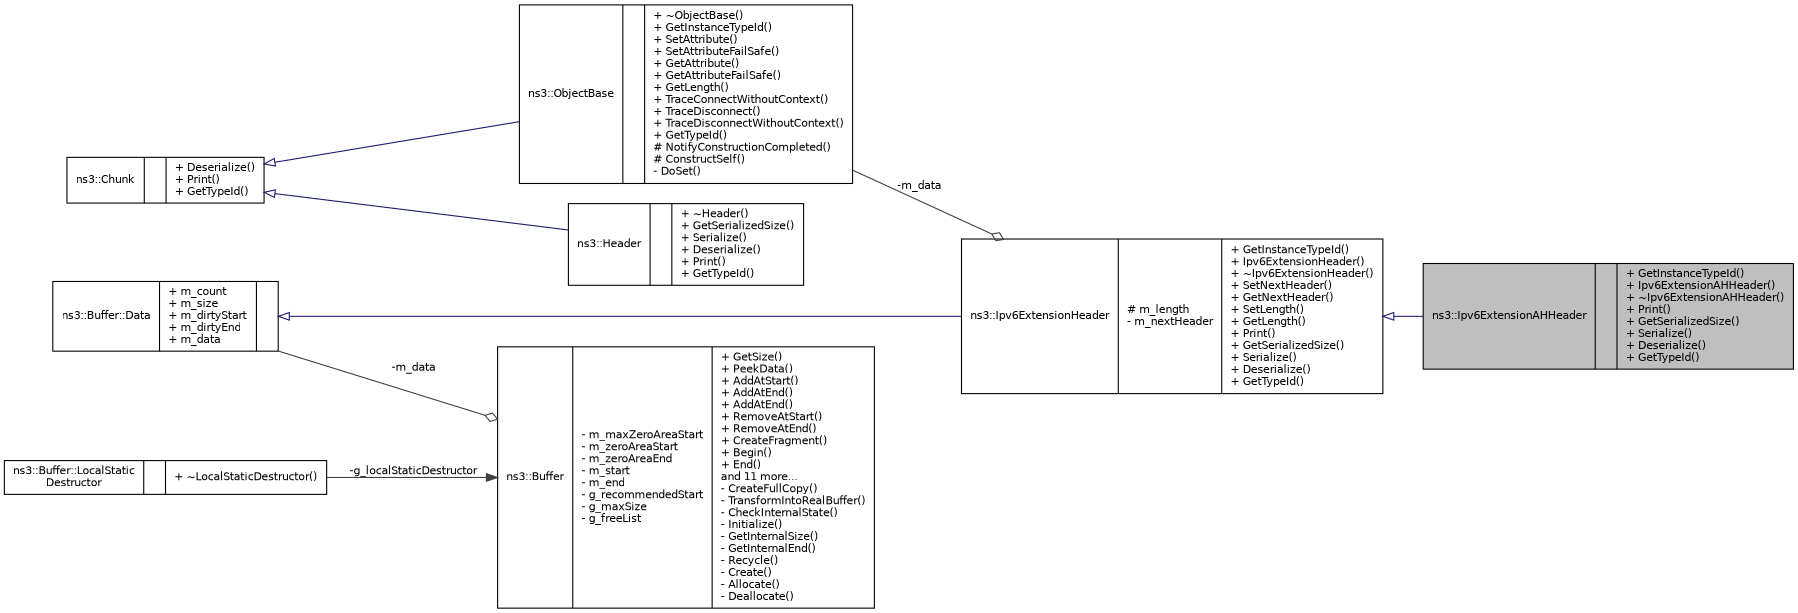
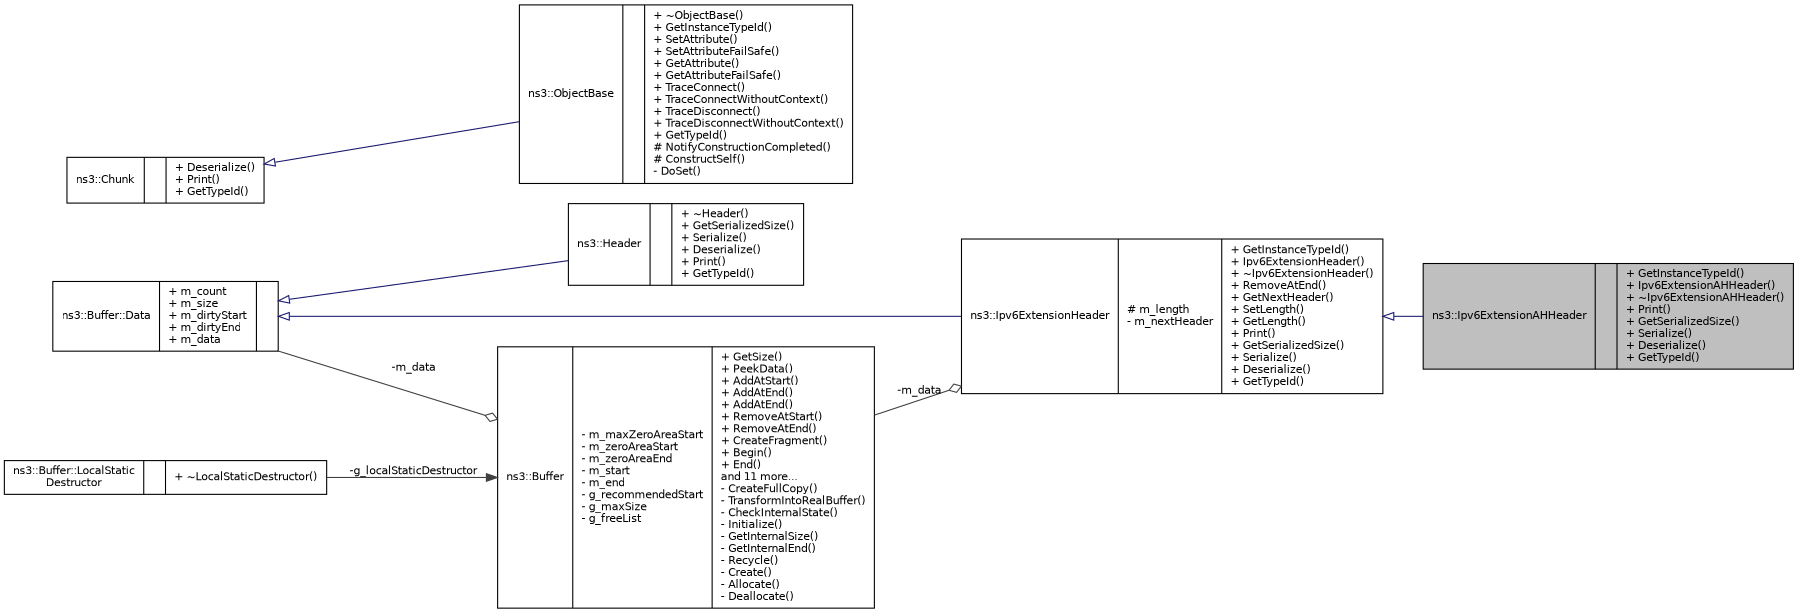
  digraph {
    rankdir=LR
    node [color=black fillcolor=white fontname=Helvetica fontsize=10 shape=record style=filled]
    edge [arrowtail=onormal color=midnightblue dir=back fontname=Helvetica fontsize=10 labelfontname=Helvetica labelfontsize=10 style=solid]
    n1 [fillcolor=grey75 fontcolor=black height=0.2 label="{ns3::Ipv6ExtensionAHHeader\n||+ GetInstanceTypeId()\l+ Ipv6ExtensionAHHeader()\l+ ~Ipv6ExtensionAHHeader()\l+ Print()\l+ GetSerializedSize()\l+ Serialize()\l+ Deserialize()\l+ GetTypeId()\l}" width=0.4]
-   n2 [height=0.2 label="{ns3::Ipv6ExtensionHeader\n|# m_length\l- m_nextHeader\l|+ GetInstanceTypeId()\l+ Ipv6ExtensionHeader()\l+ ~Ipv6ExtensionHeader()\l+ SetNextHeader()\l+ GetNextHeader()\l+ SetLength()\l+ GetLength()\l+ Print()\l+ GetSerializedSize()\l+ Serialize()\l+ Deserialize()\l+ GetTypeId()\l}" width=0.4]
+   n2 [height=0.2 label="{ns3::Ipv6ExtensionHeader\n|# m_length\l- m_nextHeader\l|+ GetInstanceTypeId()\l+ Ipv6ExtensionHeader()\l+ ~Ipv6ExtensionHeader()\l+ RemoveAtEnd()\l+ GetNextHeader()\l+ SetLength()\l+ GetLength()\l+ Print()\l+ GetSerializedSize()\l+ Serialize()\l+ Deserialize()\l+ GetTypeId()\l}" width=0.4]
    n3 [height=0.2 label="{ns3::Header\n||+ ~Header()\l+ GetSerializedSize()\l+ Serialize()\l+ Deserialize()\l+ Print()\l+ GetTypeId()\l}" width=0.4]
    n4 [height=0.2 label="{ns3::Chunk\n||+ Deserialize()\l+ Print()\l+ GetTypeId()\l}" width=0.4]
-   n5 [height=0.2 label="{ns3::ObjectBase\n||+ ~ObjectBase()\l+ GetInstanceTypeId()\l+ SetAttribute()\l+ SetAttributeFailSafe()\l+ GetAttribute()\l+ GetAttributeFailSafe()\l+ GetLength()\l+ TraceConnectWithoutContext()\l+ TraceDisconnect()\l+ TraceDisconnectWithoutContext()\l+ GetTypeId()\l# NotifyConstructionCompleted()\l# ConstructSelf()\l- DoSet()\l}" width=0.4]
+   n5 [height=0.2 label="{ns3::ObjectBase\n||+ ~ObjectBase()\l+ GetInstanceTypeId()\l+ SetAttribute()\l+ SetAttributeFailSafe()\l+ GetAttribute()\l+ GetAttributeFailSafe()\l+ TraceConnect()\l+ TraceConnectWithoutContext()\l+ TraceDisconnect()\l+ TraceDisconnectWithoutContext()\l+ GetTypeId()\l# NotifyConstructionCompleted()\l# ConstructSelf()\l- DoSet()\l}" width=0.4]
    n6 [height=0.2 label="{ns3::Buffer\n|- m_maxZeroAreaStart\l- m_zeroAreaStart\l- m_zeroAreaEnd\l- m_start\l- m_end\l- g_recommendedStart\l- g_maxSize\l- g_freeList\l|+ GetSize()\l+ PeekData()\l+ AddAtStart()\l+ AddAtEnd()\l+ AddAtEnd()\l+ RemoveAtStart()\l+ RemoveAtEnd()\l+ CreateFragment()\l+ Begin()\l+ End()\land 11 more...\l- CreateFullCopy()\l- TransformIntoRealBuffer()\l- CheckInternalState()\l- Initialize()\l- GetInternalSize()\l- GetInternalEnd()\l- Recycle()\l- Create()\l- Allocate()\l- Deallocate()\l}" width=0.4]
    n7 [height=0.2 label="{ns3::Buffer::Data\n|+ m_count\l+ m_size\l+ m_dirtyStart\l+ m_dirtyEnd\l+ m_data\l|}" width=0.4]
    n8 [height=0.2 label="{ns3::Buffer::LocalStatic\lDestructor\n||+ ~LocalStaticDestructor()\l}" width=0.4]
    n2 -> n1
-   n4 -> n3
+   n7 -> n3
    n4 -> n5
-   n5 -> n2 [arrowhead=odiamond color=grey25 label=" -m_data" arrowtail="" dir=""]
+   n6 -> n2 [arrowhead=odiamond color=grey25 label=" -m_data" arrowtail="" dir=""]
    n7 -> n2
    n7 -> n6 [arrowhead=odiamond color=grey25 label=" -m_data" arrowtail="" dir=""]
    n8 -> n6 [arrowhead=normal color=grey25 label=" -g_localStaticDestructor" arrowtail="" dir=""]
  }
